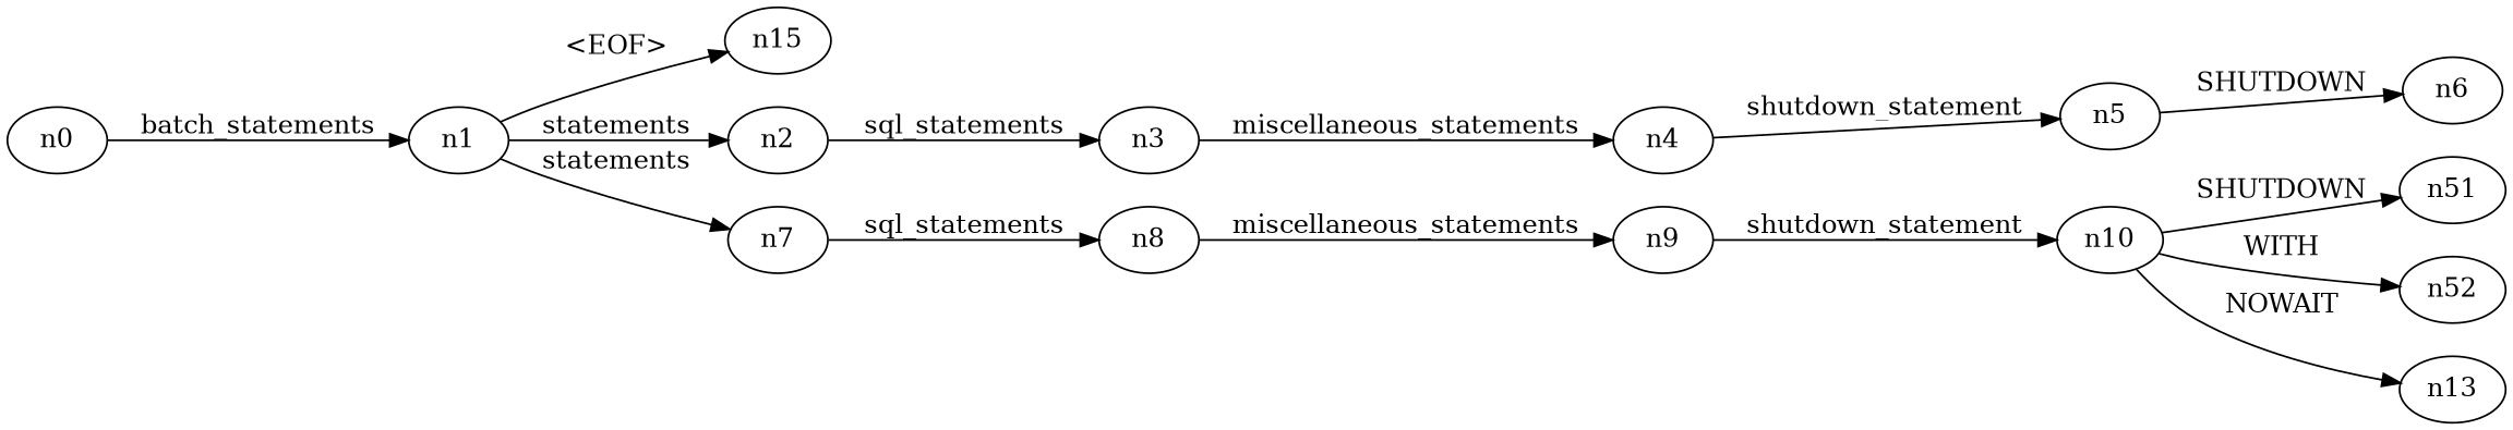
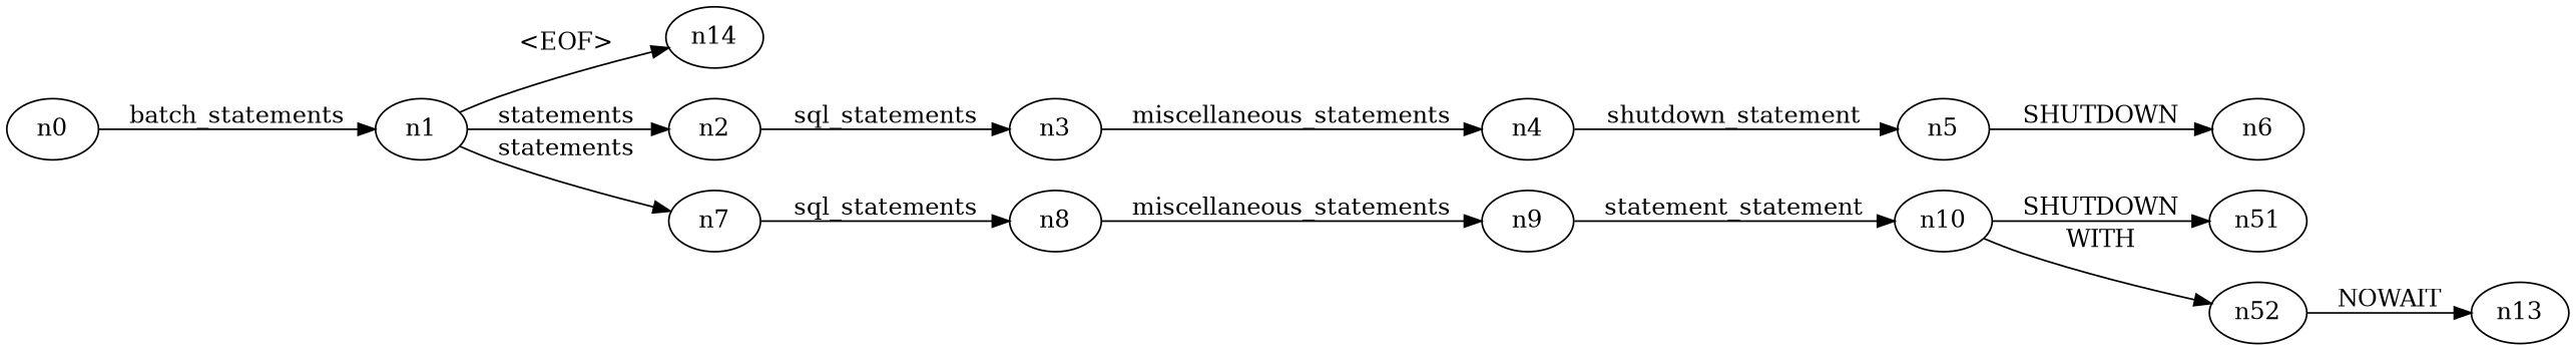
  digraph {
    rankdir=LR
    n0
    n1
-   n14 [label=n15]
+   n14
    n2
    n7
    n3
    n8
    n4
    n5
    n6
    n9
    n10
    n11 [label=n51]
    n12 [label=n52]
    n13
    n0 -> n1 [label=batch_statements]
    n1 -> n14 [label="<EOF>"]
    n1 -> n2 [label=statements]
    n1 -> n7 [label=statements]
    n2 -> n3 [label=sql_statements]
    n7 -> n8 [label=sql_statements]
    n3 -> n4 [label=miscellaneous_statements]
    n8 -> n9 [label=miscellaneous_statements]
    n4 -> n5 [label=shutdown_statement]
    n5 -> n6 [label=SHUTDOWN]
-   n9 -> n10 [label=shutdown_statement]
+   n9 -> n10 [label=statement_statement]
    n10 -> n11 [label=SHUTDOWN]
    n10 -> n12 [label=WITH]
-   n10 -> n13 [label=NOWAIT]
+   n12 -> n13 [label=NOWAIT]
  }
